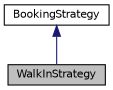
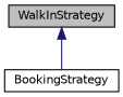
  digraph {
    node [color=black fontname=Helvetica fontsize=10 shape=record style=filled]
    n1 [fillcolor=grey75 fontcolor=black height=0.2 label=WalkInStrategy width=0.4]
    n2 [fillcolor=white height=0.2 label=BookingStrategy width=0.4]
-   n2 -> n1 [color=midnightblue dir=back fontname=Helvetica fontsize=10 labelfontname=Helvetica labelfontsize=10 style=solid]
+   n1 -> n2 [color=midnightblue dir=back fontname=Helvetica fontsize=10 labelfontname=Helvetica labelfontsize=10 style=solid]
  }
